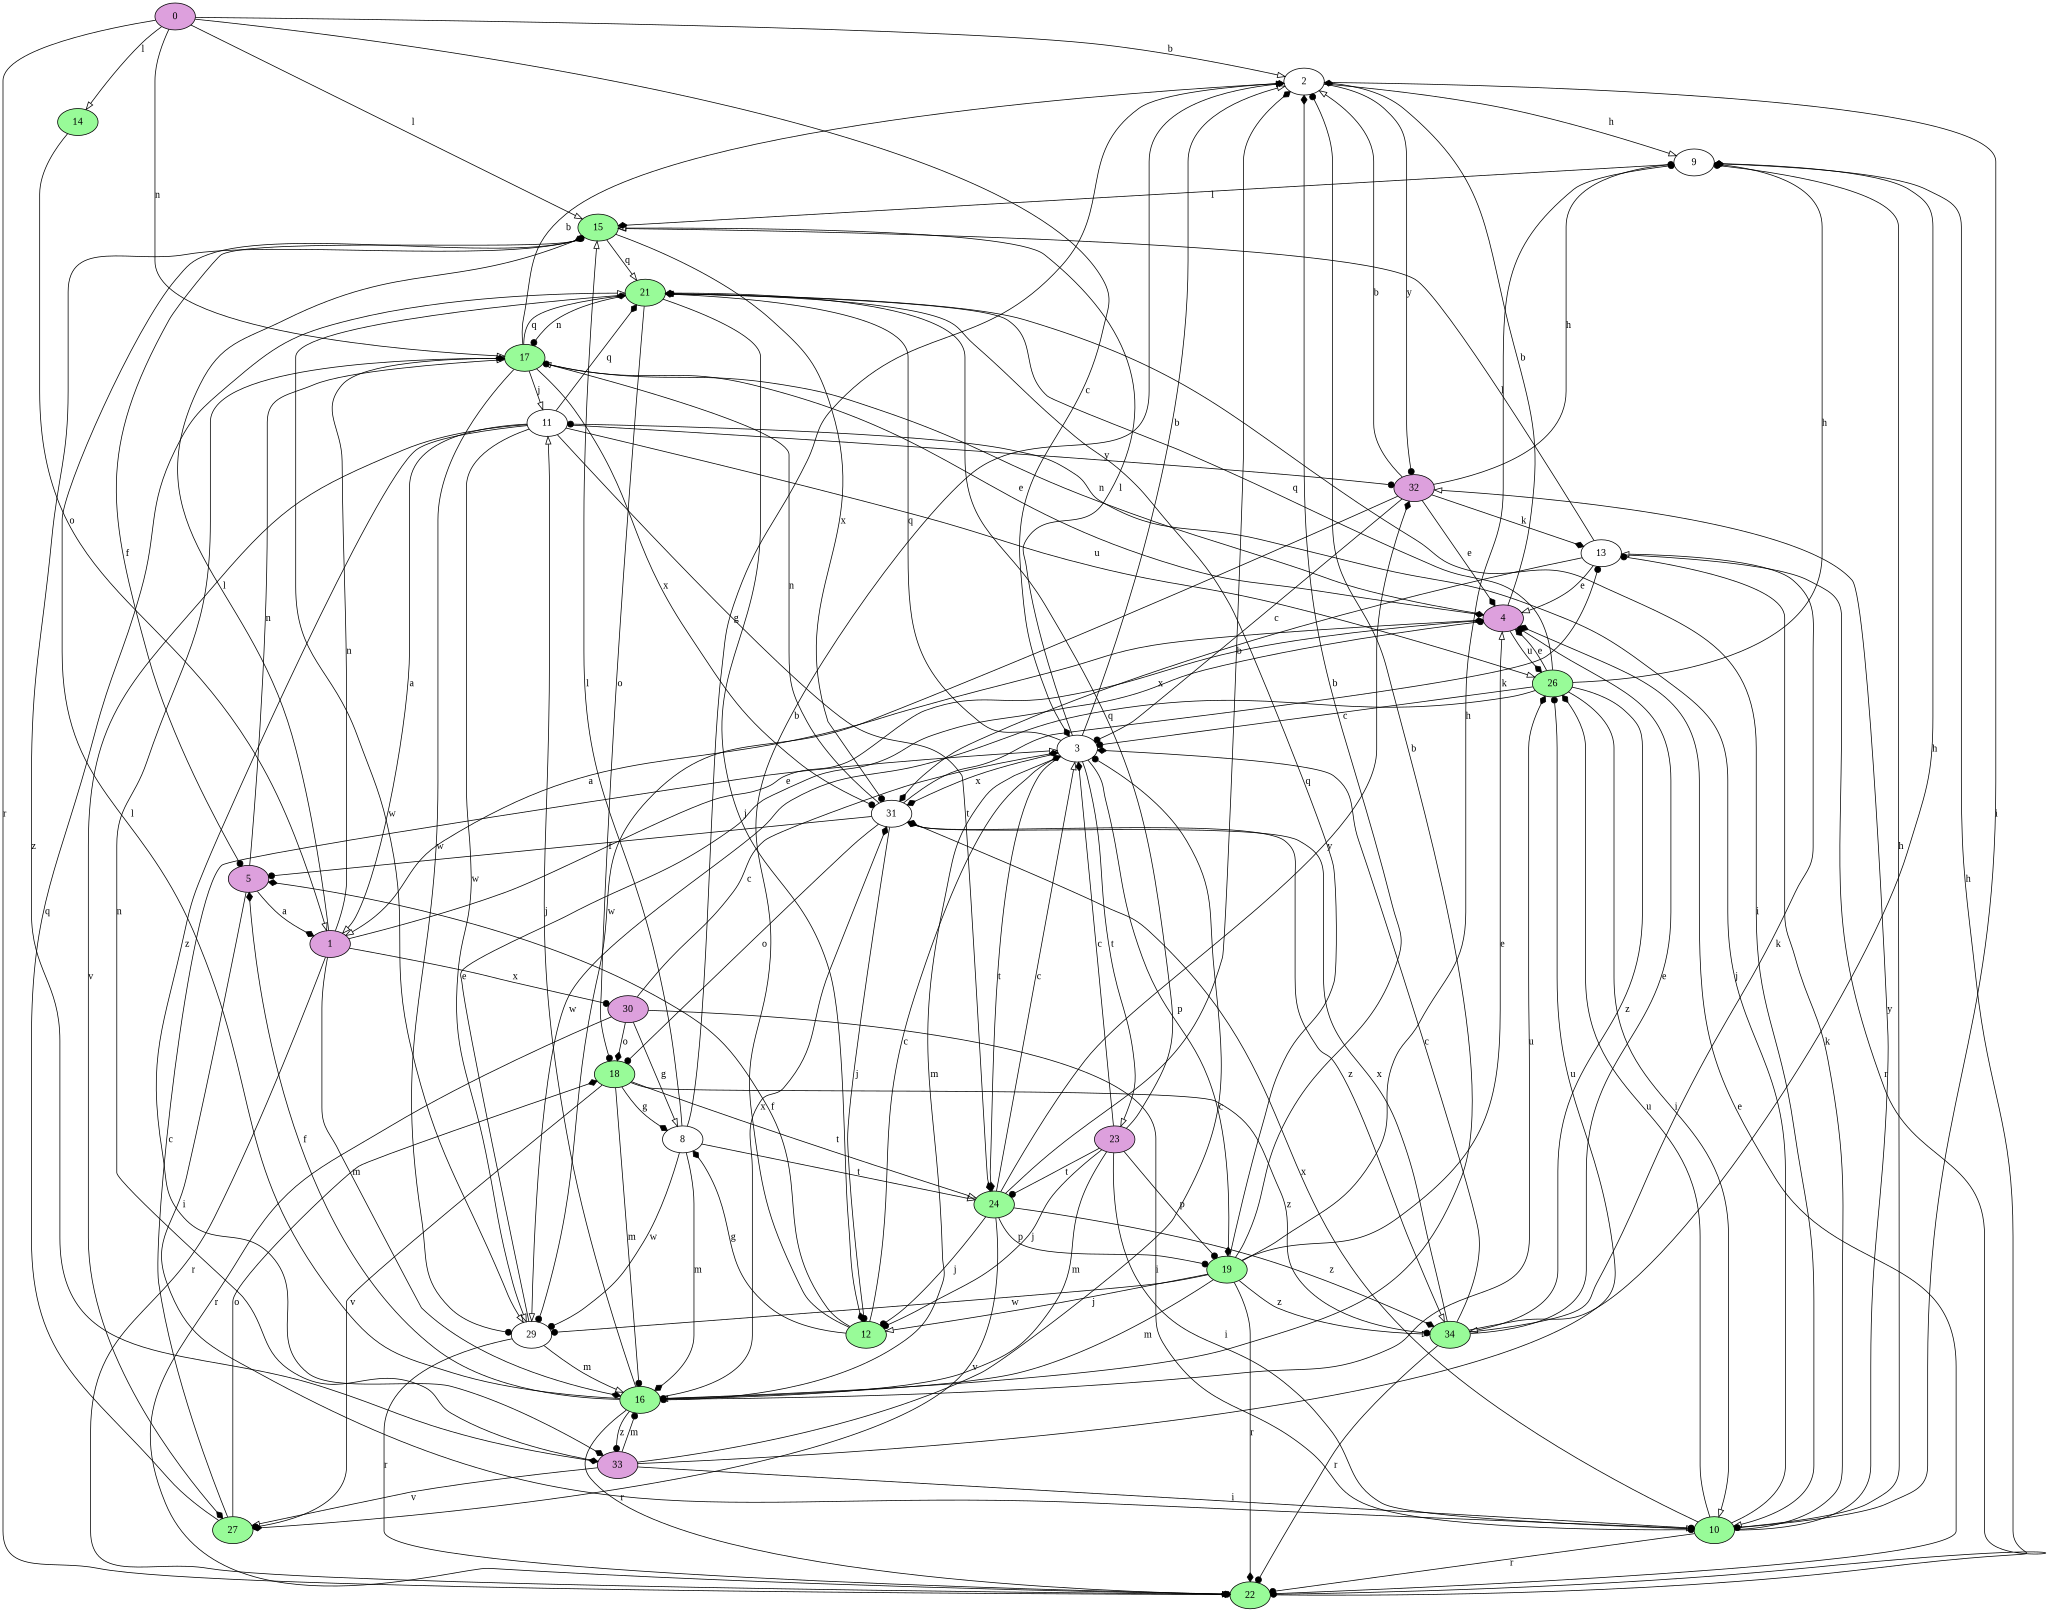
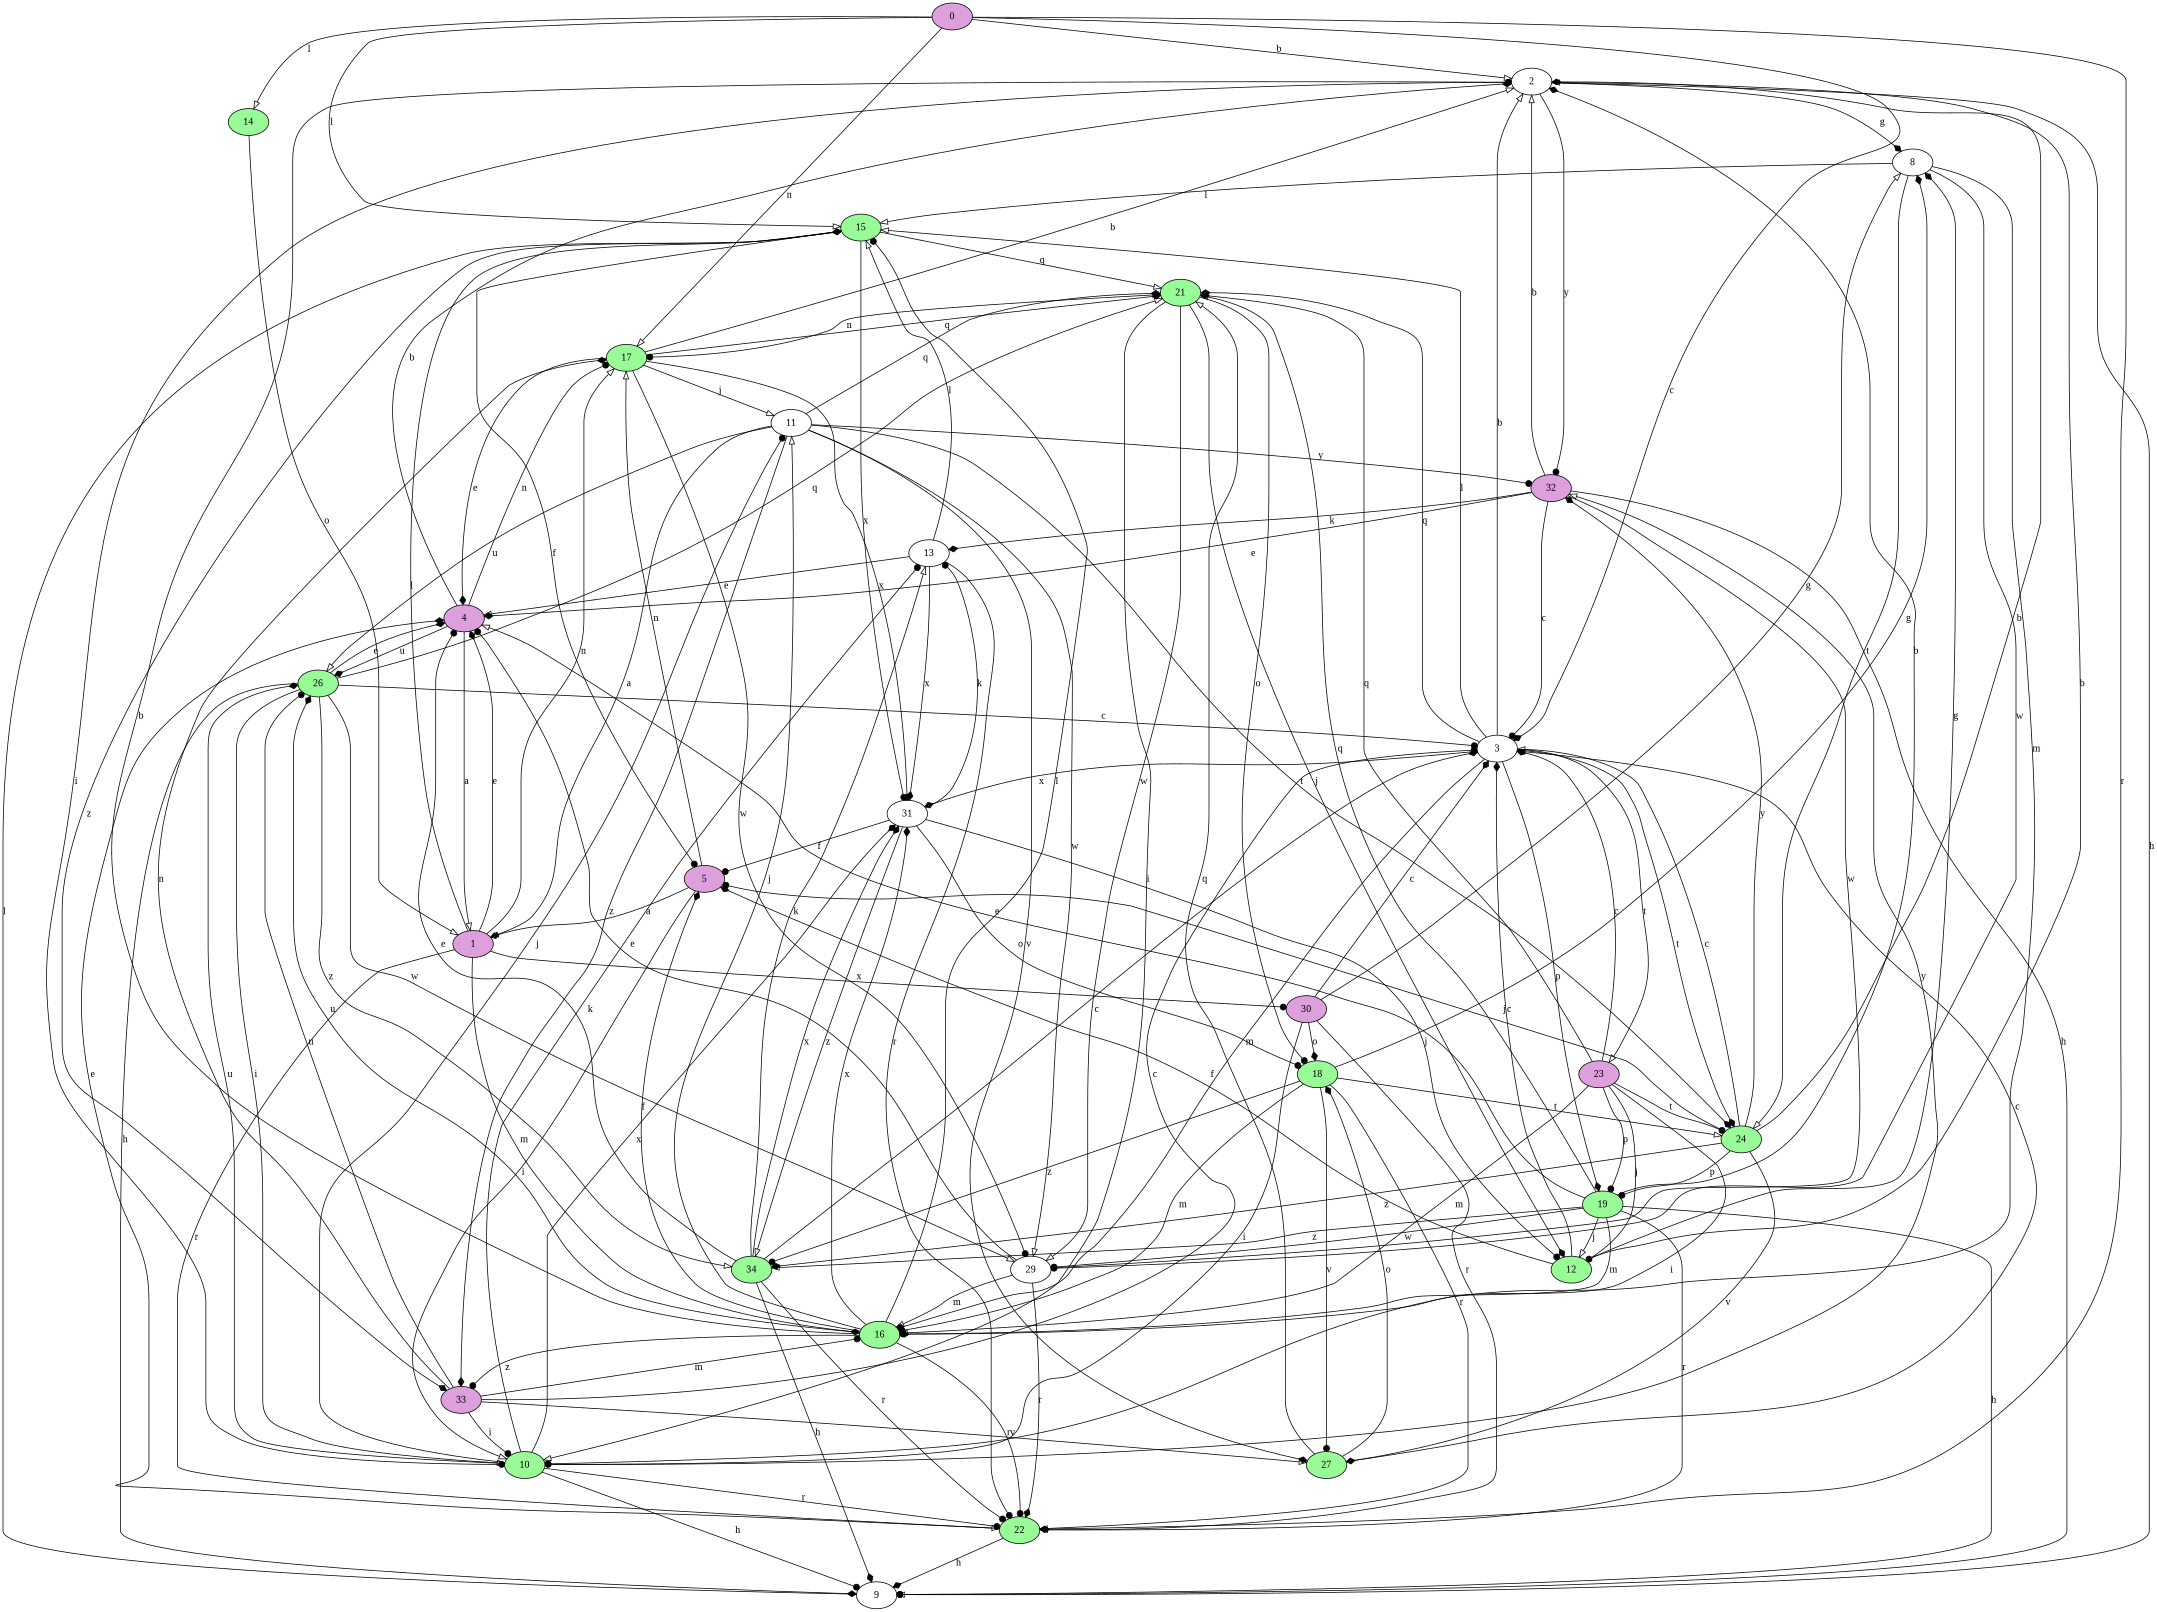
  strict digraph {
    fontname="Liberation Serif"
    node [fillcolor=palegreen fontname="Liberation Serif" style=filled]
    edge [arrowhead=diamond fontname="Liberation Serif"]
    0 [fillcolor=plum]
    2 [fillcolor=white]
    3 [fillcolor=white]
    14
    15
    17
    22
    8 [fillcolor=white]
    9 [fillcolor=white]
    10
    32 [fillcolor=plum]
    16
    19
    21
    23 [fillcolor=plum]
    24
    31 [fillcolor=white]
    1 [fillcolor=plum]
    5 [fillcolor=plum]
    33 [fillcolor=plum]
    4 [fillcolor=plum]
    29 [fillcolor=white]
    11 [fillcolor=white]
    30 [fillcolor=plum]
    26
    18
    13 [fillcolor=white]
    12
    34
    27
    0 -> 2 [arrowhead=onormal label=b]
    0 -> 3 [label=c]
    0 -> 14 [arrowhead=onormal label=l]
    0 -> 15 [arrowhead=onormal label=l]
    0 -> 17 [arrowhead=onormal label=n]
    0 -> 22 [label=r]
-   8 -> 2 [label=g]
+   2 -> 8 [label=g]
    2 -> 9 [arrowhead=onormal label=h]
    2 -> 10 [arrowhead=dot label=i]
    2 -> 32 [arrowhead=dot label=y]
    3 -> 2 [arrowhead=onormal label=b]
    3 -> 15 [arrowhead=onormal label=l]
    3 -> 16 [arrowhead=dot label=m]
    3 -> 19 [label=p]
    3 -> 21 [label=q]
    3 -> 23 [arrowhead=onormal label=t]
    3 -> 24 [label=t]
    3 -> 31 [label=x]
    14 -> 1 [arrowhead=onormal label=o]
    15 -> 21 [arrowhead=onormal label=q]
    15 -> 31 [arrowhead=dot label=x]
    15 -> 5 [arrowhead=dot label=f]
    15 -> 33 [label=z]
    17 -> 2 [arrowhead=onormal label=b]
    17 -> 21 [label=q]
    17 -> 31 [arrowhead=dot label=x]
    17 -> 4 [label=e]
    17 -> 29 [arrowhead=dot label=w]
    17 -> 11 [arrowhead=onormal label=j]
    22 -> 9 [label=h]
    22 -> 4 [label=e]
    8 -> 15 [arrowhead=onormal label=l]
    8 -> 16 [label=m]
    8 -> 24 [arrowhead=onormal label=t]
    8 -> 29 [arrowhead=dot label=w]
    9 -> 15 [label=l]
    10 -> 22 [arrowhead=dot label=r]
    10 -> 9 [arrowhead=dot label=h]
    10 -> 32 [arrowhead=onormal label=y]
    10 -> 31 [label=x]
    10 -> 11 [arrowhead=dot label=j]
    10 -> 26 [label=u]
    10 -> 13 [arrowhead=dot label=k]
    32 -> 2 [arrowhead=onormal label=b]
    32 -> 3 [arrowhead=dot label=c]
    32 -> 9 [arrowhead=dot label=h]
    32 -> 4 [label=e]
    32 -> 29 [arrowhead=dot label=w]
    32 -> 13 [label=k]
    16 -> 2 [arrowhead=dot label=b]
    16 -> 15 [arrowhead=dot label=l]
    16 -> 22 [arrowhead=dot label=r]
    16 -> 31 [label=x]
    16 -> 5 [label=f]
    16 -> 33 [arrowhead=dot label=z]
    16 -> 11 [arrowhead=onormal label=j]
    16 -> 26 [label=u]
    19 -> 2 [label=b]
    19 -> 22 [label=r]
    19 -> 9 [arrowhead=dot label=h]
    19 -> 16 [arrowhead=dot label=m]
    19 -> 21 [arrowhead=onormal label=q]
    19 -> 4 [arrowhead=onormal label=e]
    19 -> 29 [arrowhead=dot label=w]
    19 -> 12 [arrowhead=onormal label=j]
    19 -> 34 [arrowhead=onormal label=z]
    21 -> 17 [arrowhead=dot label=n]
    21 -> 10 [arrowhead=onormal label=i]
    21 -> 29 [arrowhead=onormal label=w]
    21 -> 18 [arrowhead=dot label=o]
    21 -> 12 [label=j]
    23 -> 3 [label=c]
    23 -> 10 [arrowhead=dot label=i]
    23 -> 16 [arrowhead=onormal label=m]
    23 -> 19 [arrowhead=dot label=p]
    23 -> 21 [label=q]
    23 -> 24 [arrowhead=dot label=t]
    23 -> 12 [arrowhead=dot label=j]
    24 -> 2 [label=b]
    24 -> 3 [arrowhead=onormal label=c]
    24 -> 32 [label=y]
    24 -> 19 [arrowhead=dot label=p]
-   24 -> 12 [arrowhead=dot label=j]
+   24 -> 5 [arrowhead=dot label=j]
    24 -> 34 [label=z]
    24 -> 27 [label=v]
-   31 -> 17 [arrowhead=onormal label=n]
    31 -> 5 [arrowhead=dot label=f]
    31 -> 18 [arrowhead=dot label=o]
    31 -> 13 [arrowhead=dot label=k]
    31 -> 12 [arrowhead=dot label=j]
    31 -> 34 [arrowhead=onormal label=z]
    1 -> 15 [label=l]
    1 -> 17 [arrowhead=onormal label=n]
    1 -> 22 [arrowhead=onormal label=r]
    1 -> 16 [label=m]
    1 -> 4 [label=e]
    1 -> 30 [arrowhead=dot label=x]
    5 -> 17 [arrowhead=onormal label=n]
    5 -> 10 [arrowhead=onormal label=i]
    5 -> 1 [label=a]
    33 -> 3 [arrowhead=dot label=c]
    33 -> 17 [label=n]
    33 -> 10 [arrowhead=dot label=i]
    33 -> 16 [arrowhead=dot label=m]
    33 -> 26 [arrowhead=dot label=u]
    33 -> 27 [arrowhead=onormal label=v]
    4 -> 2 [label=b]
    4 -> 17 [arrowhead=dot label=n]
    4 -> 1 [arrowhead=onormal label=a]
    4 -> 26 [label=u]
    29 -> 22 [label=r]
    29 -> 16 [arrowhead=onormal label=m]
    29 -> 4 [arrowhead=dot label=e]
    11 -> 32 [arrowhead=dot label=y]
    11 -> 21 [label=q]
    11 -> 24 [label=t]
    11 -> 1 [arrowhead=onormal label=a]
    11 -> 33 [label=z]
    11 -> 29 [arrowhead=onormal label=w]
    11 -> 26 [arrowhead=onormal label=u]
    11 -> 27 [label=v]
    30 -> 3 [label=c]
    30 -> 22 [arrowhead=onormal label=r]
    30 -> 8 [arrowhead=onormal label=g]
    30 -> 10 [arrowhead=dot label=i]
    30 -> 18 [label=o]
    26 -> 3 [arrowhead=dot label=c]
    26 -> 9 [label=h]
    26 -> 10 [arrowhead=onormal label=i]
    26 -> 21 [arrowhead=onormal label=q]
    26 -> 4 [label=e]
    26 -> 29 [arrowhead=onormal label=w]
    26 -> 34 [arrowhead=onormal label=z]
+   18 -> 22 [arrowhead=onormal label=r]
    18 -> 8 [label=g]
    18 -> 16 [arrowhead=dot label=m]
    18 -> 24 [arrowhead=onormal label=t]
    18 -> 34 [arrowhead=dot label=z]
    18 -> 27 [arrowhead=dot label=v]
    13 -> 15 [arrowhead=onormal label=l]
    13 -> 22 [arrowhead=dot label=r]
    13 -> 31 [label=x]
    13 -> 4 [arrowhead=onormal label=e]
    12 -> 2 [arrowhead=onormal label=b]
    12 -> 3 [label=c]
    12 -> 8 [label=g]
    12 -> 5 [label=f]
    34 -> 3 [label=c]
    34 -> 22 [arrowhead=dot label=r]
    34 -> 9 [label=h]
    34 -> 31 [label=x]
    34 -> 4 [arrowhead=dot label=e]
    34 -> 13 [arrowhead=onormal label=k]
    27 -> 3 [arrowhead=onormal label=c]
    27 -> 21 [arrowhead=onormal label=q]
    27 -> 18 [label=o]
  }
